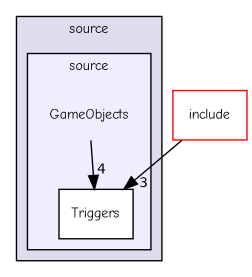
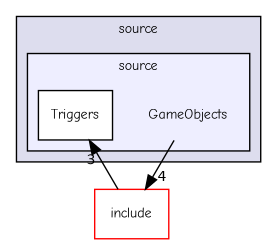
  digraph {
    compound=true
    fontname="Comic Neue"
    node [fontname="Comic Neue" fontsize=10 shape=box fillcolor=white style=filled]
    edge [fontname="Comic Neue" labeldistance=1.5 labelfontname=Helvetica labelfontsize=10]
    n1 [label=GameObjects shape=plaintext fillcolor="" style=""]
    n2 [label=Triggers]
    n3 [color=red label=include]
    subgraph cluster_1 {
      bgcolor="#ddddee"
      fontsize=10
      label=source
      pencolor=black
      subgraph cluster_2 {
        bgcolor="#eeeeff"
        fontsize=10
        label=source
        pencolor=black
        n1
        n2
      }
    }
-   n1 -> n2 [headlabel=4]
+   n1 -> n3 [headlabel=4]
    n3 -> n2 [headlabel=3]
  }
